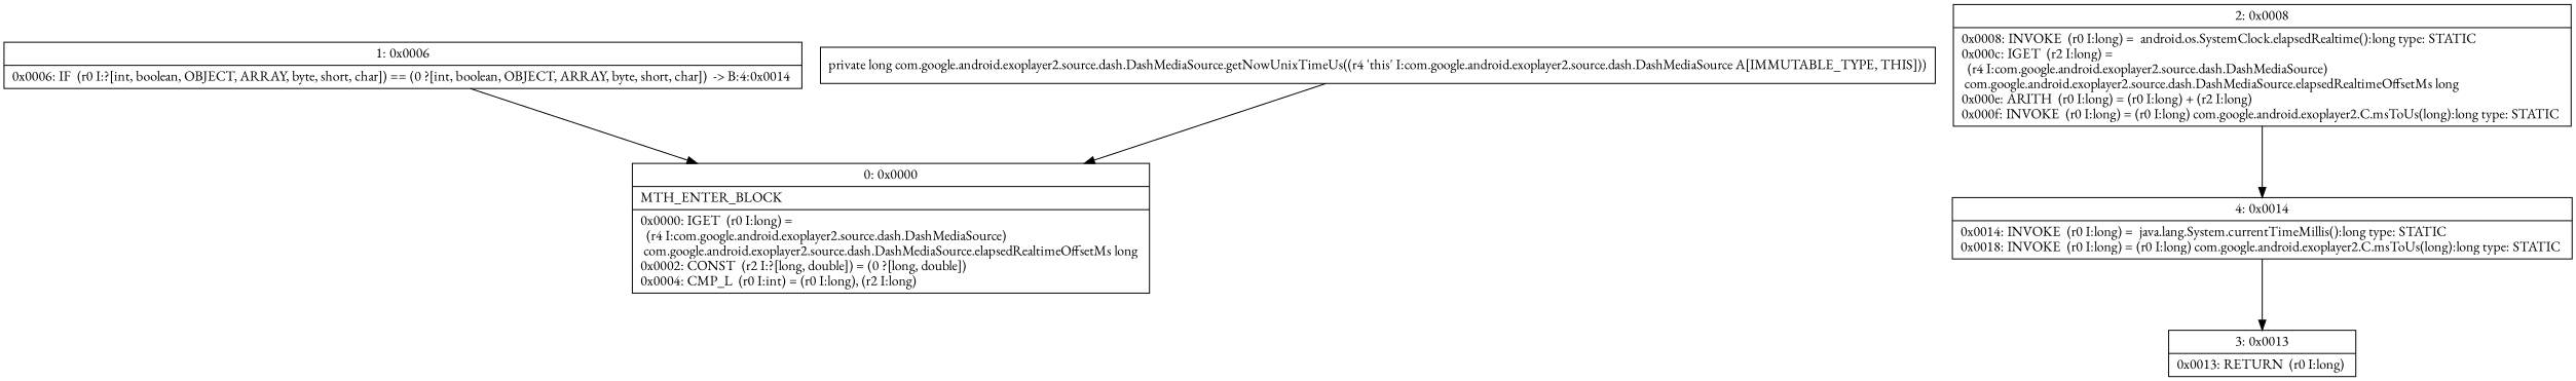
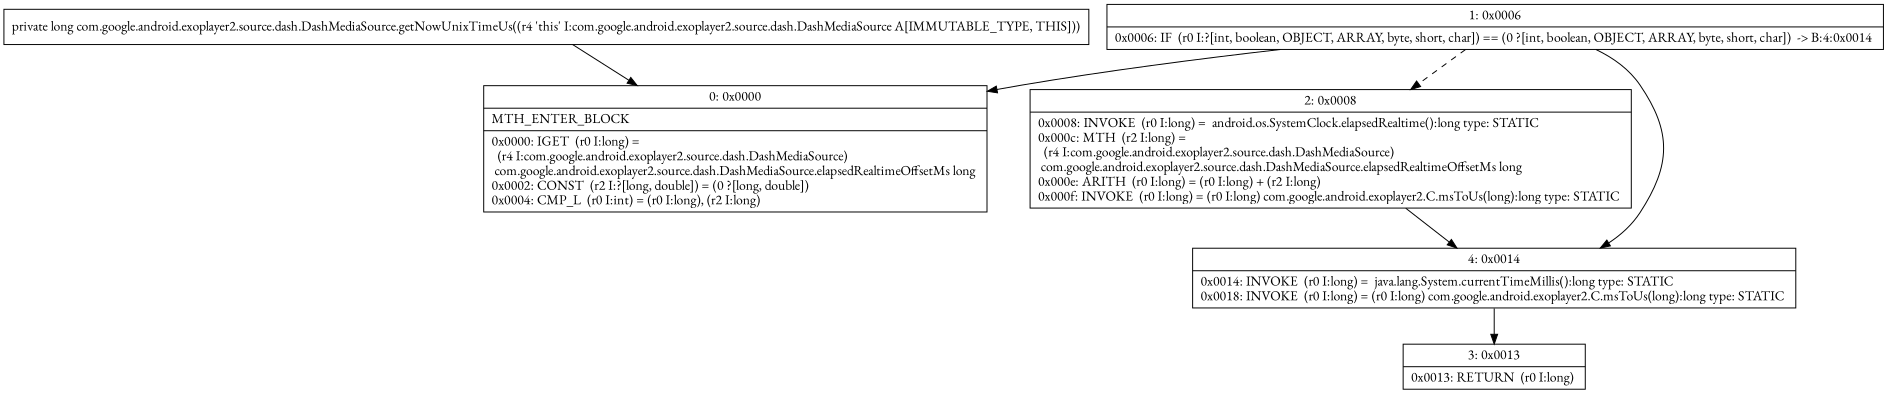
  digraph {
    fontname="EB Garamond"
    node [fontname="EB Garamond" shape=record]
    edge [fontname="EB Garamond"]
    n1 [label="{0\:\ 0x0000|MTH_ENTER_BLOCK\l|0x0000: IGET  (r0 I:long) = \l  (r4 I:com.google.android.exoplayer2.source.dash.DashMediaSource)\l com.google.android.exoplayer2.source.dash.DashMediaSource.elapsedRealtimeOffsetMs long \l0x0002: CONST  (r2 I:?[long, double]) = (0 ?[long, double]) \l0x0004: CMP_L  (r0 I:int) = (r0 I:long), (r2 I:long) \l}"]
    n2 [label="{1\:\ 0x0006|0x0006: IF  (r0 I:?[int, boolean, OBJECT, ARRAY, byte, short, char]) == (0 ?[int, boolean, OBJECT, ARRAY, byte, short, char])  \-\> B:4:0x0014 \l}"]
-   n3 [label="{2\:\ 0x0008|0x0008: INVOKE  (r0 I:long) =  android.os.SystemClock.elapsedRealtime():long type: STATIC \l0x000c: IGET  (r2 I:long) = \l  (r4 I:com.google.android.exoplayer2.source.dash.DashMediaSource)\l com.google.android.exoplayer2.source.dash.DashMediaSource.elapsedRealtimeOffsetMs long \l0x000e: ARITH  (r0 I:long) = (r0 I:long) + (r2 I:long) \l0x000f: INVOKE  (r0 I:long) = (r0 I:long) com.google.android.exoplayer2.C.msToUs(long):long type: STATIC \l}"]
+   n3 [label="{2\:\ 0x0008|0x0008: INVOKE  (r0 I:long) =  android.os.SystemClock.elapsedRealtime():long type: STATIC \l0x000c: MTH  (r2 I:long) = \l  (r4 I:com.google.android.exoplayer2.source.dash.DashMediaSource)\l com.google.android.exoplayer2.source.dash.DashMediaSource.elapsedRealtimeOffsetMs long \l0x000e: ARITH  (r0 I:long) = (r0 I:long) + (r2 I:long) \l0x000f: INVOKE  (r0 I:long) = (r0 I:long) com.google.android.exoplayer2.C.msToUs(long):long type: STATIC \l}"]
    n4 [label="{4\:\ 0x0014|0x0014: INVOKE  (r0 I:long) =  java.lang.System.currentTimeMillis():long type: STATIC \l0x0018: INVOKE  (r0 I:long) = (r0 I:long) com.google.android.exoplayer2.C.msToUs(long):long type: STATIC \l}"]
    n5 [label="{3\:\ 0x0013|0x0013: RETURN  (r0 I:long) \l}"]
    n6 [label="{private long com.google.android.exoplayer2.source.dash.DashMediaSource.getNowUnixTimeUs((r4 'this' I:com.google.android.exoplayer2.source.dash.DashMediaSource A[IMMUTABLE_TYPE, THIS])) }"]
    n2 -> n1
+   n2 -> n3 [style=dashed]
+   n2 -> n4
    n3 -> n4
    n4 -> n5
    n6 -> n1
  }
